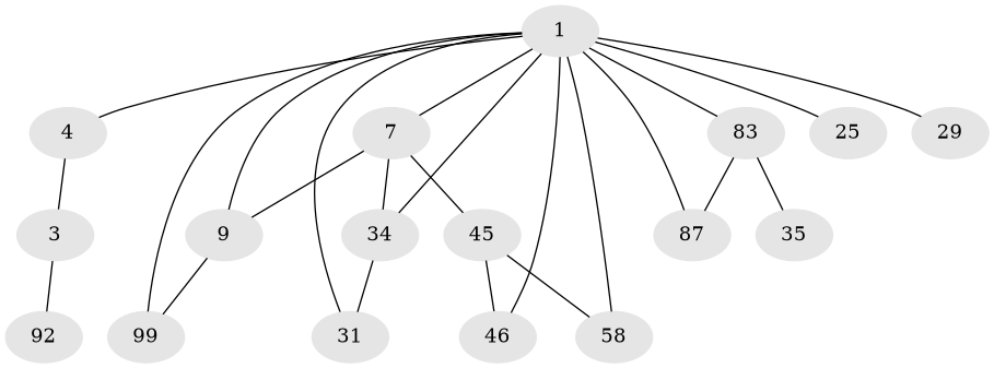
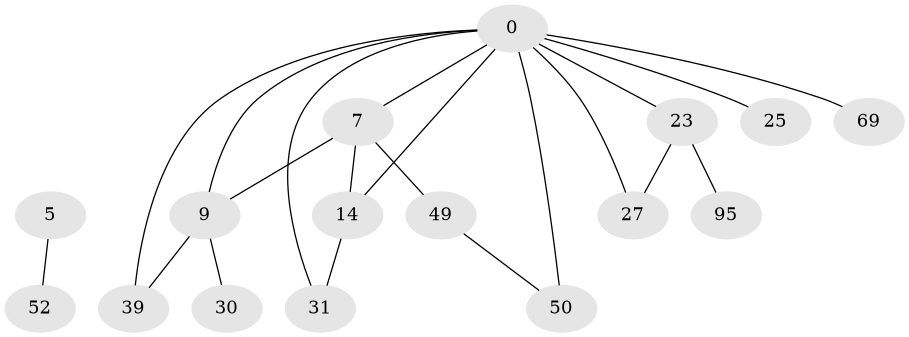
  graph {
    node [color=gray90 style=filled]
-   1 [super="+10+13+2+3"]
-   4
+   1 [super="+10+13+2+3" label=0]
    7 [super="+17"]
    9 [super="+11+18"]
-   14 [super="+33" label=34]
+   14 [super="+33"]
    n6 [label=31]
-   23 [super="+38+32+61" label=83]
+   23 [super="+38+32+61"]
    25 [super="+48"]
-   27 [super="+37" label=87]
-   29 [super="+41"]
-   46
-   50 [super="+55" label=58]
-   39 [super="+53" label=99]
-   5 [super="+16" label=3]
-   45 [super="+47"]
-   35
-   52 [label=92]
-   1 -- 4 [weight=2]
+   27 [super="+37"]
+   29 [super="+41" label=69]
+   50 [super="+55"]
+   39 [super="+53"]
+   5 [super="+16"]
+   45 [super="+47" label=49]
+   30 [super="+42"]
+   35 [label=95]
+   52
    1 -- 7
    1 -- 9
    1 -- 14
    1 -- n6 [weight=2]
    1 -- 23 [weight=3]
    1 -- 25 [weight=2]
    1 -- 27
    1 -- 29 [weight=2]
-   1 -- 46
    1 -- 50 [weight=2]
    1 -- 39 [weight=3]
-   4 -- 5
    7 -- 9
    7 -- 14
    7 -- 45
    9 -- 39
+   9 -- 30 [weight=2]
    14 -- n6
    23 -- 27
    23 -- 35
    5 -- 52
-   45 -- 46
    45 -- 50
  }
